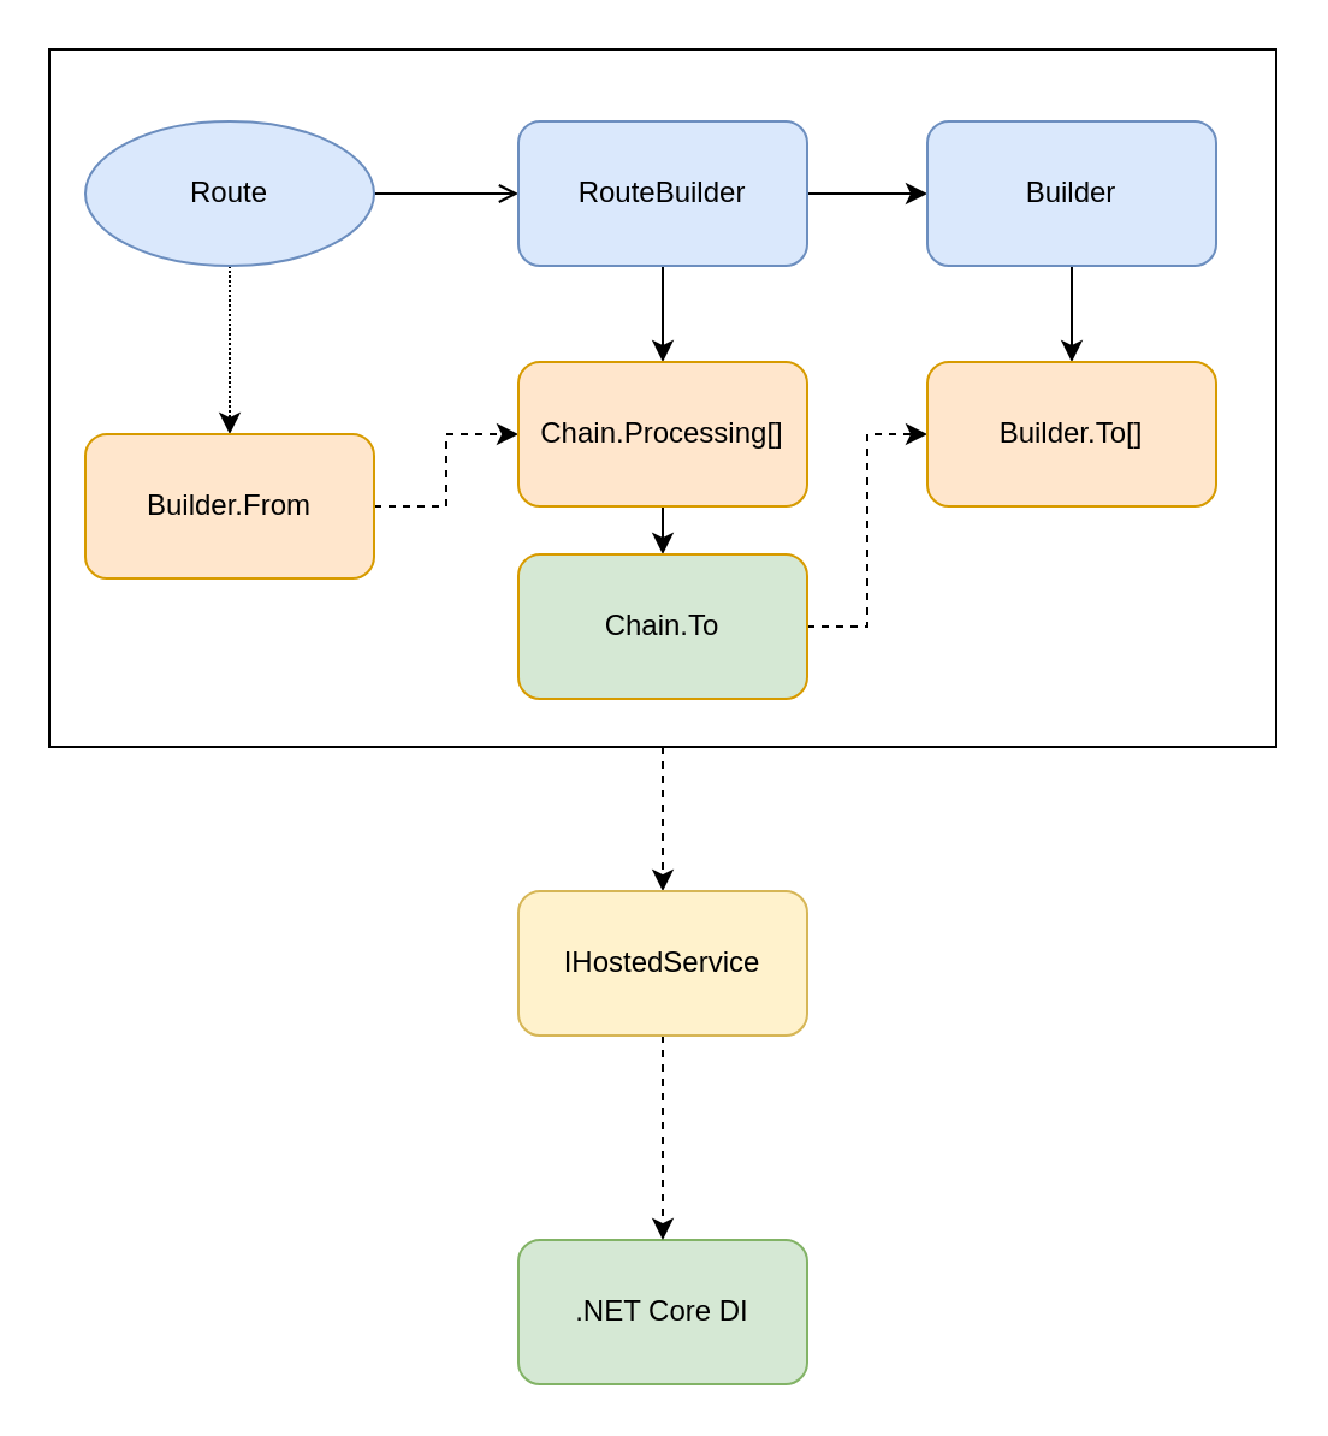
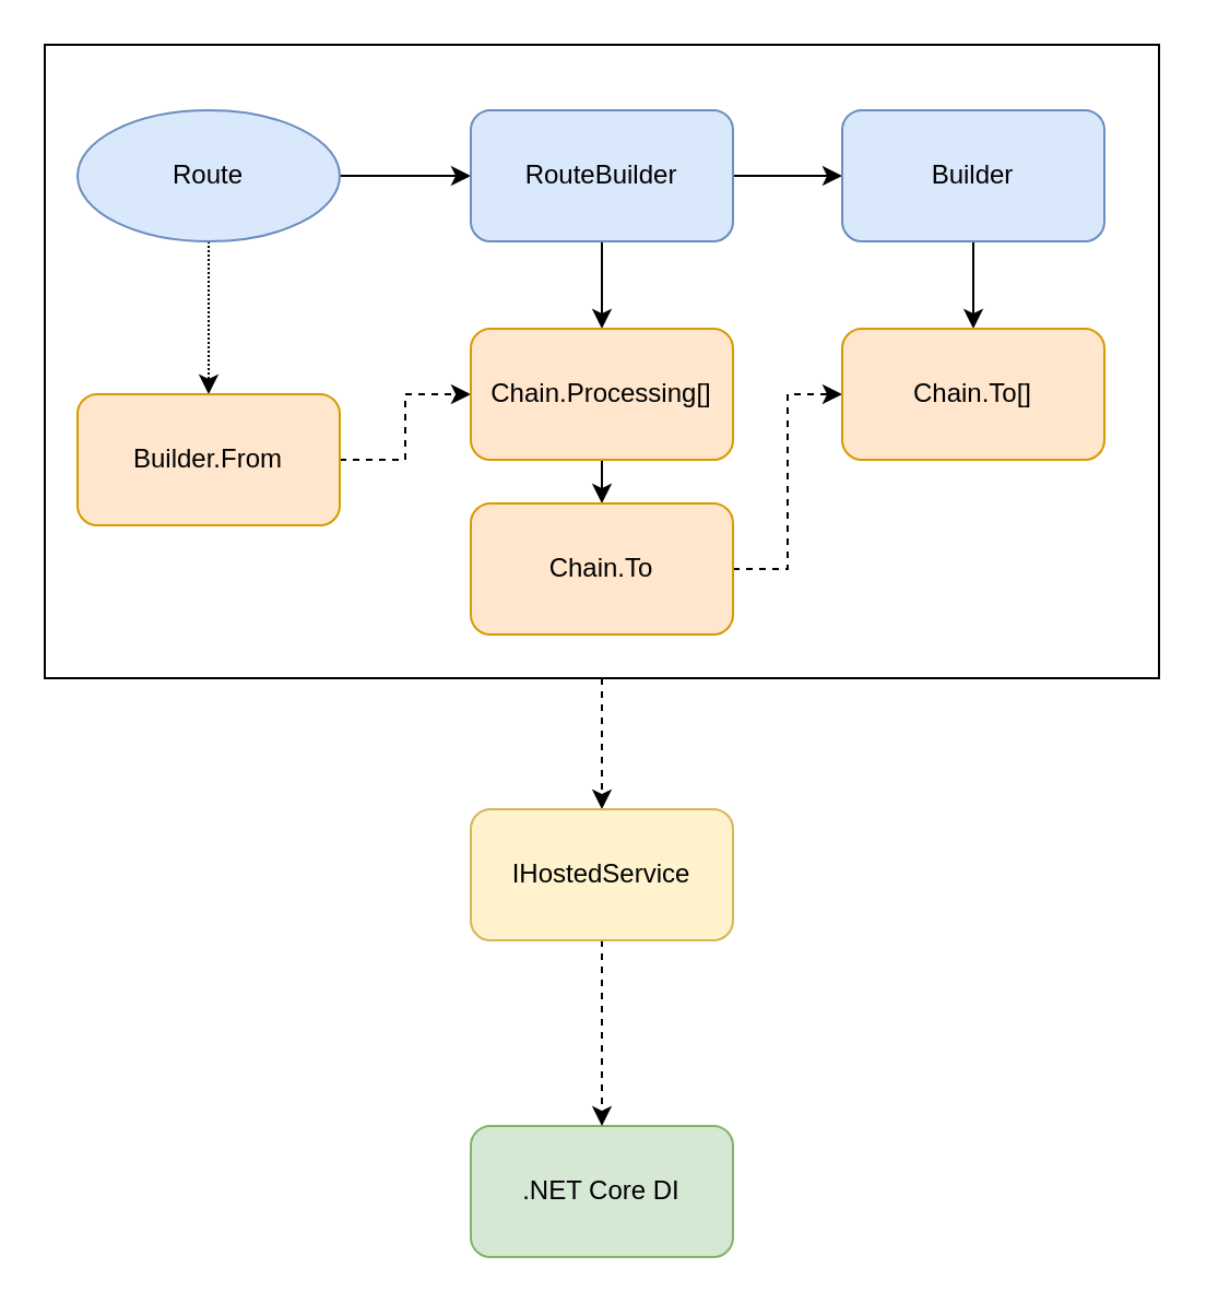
  <mxCell id="0" />
  <mxCell id="1" parent="0" />
  <mxCell id="2" value=".NET Core DI" style="rounded=1;whiteSpace=wrap;html=1;fillColor=#d5e8d4;strokeColor=#82b366;" vertex="1" parent="1"><mxGeometry x="215" y="515" width="120" height="60" as="geometry" /></mxCell>
  <mxCell id="3" value="" style="edgeStyle=orthogonalEdgeStyle;rounded=0;orthogonalLoop=1;jettySize=auto;html=1;dashed=1;" edge="1" parent="1" source="4" target="21"><mxGeometry relative="1" as="geometry" /></mxCell>
  <mxCell id="4" value="" style="rounded=0;whiteSpace=wrap;html=1;" vertex="1" parent="1"><mxGeometry x="20" y="20" width="510" height="290" as="geometry" /></mxCell>
- <mxCell id="5" value="" style="edgeStyle=orthogonalEdgeStyle;rounded=0;orthogonalLoop=1;jettySize=auto;html=1;endArrow=open;" edge="1" parent="1" source="7" target="10"><mxGeometry relative="1" as="geometry" /></mxCell>
+ <mxCell id="5" value="" style="edgeStyle=orthogonalEdgeStyle;rounded=0;orthogonalLoop=1;jettySize=auto;html=1;" edge="1" parent="1" source="7" target="10"><mxGeometry relative="1" as="geometry" /></mxCell>
  <mxCell id="6" style="edgeStyle=orthogonalEdgeStyle;rounded=0;orthogonalLoop=1;jettySize=auto;html=1;exitX=0.5;exitY=1;exitDx=0;exitDy=0;entryX=0.5;entryY=0;entryDx=0;entryDy=0;dashed=1;dashPattern=1 1;" edge="1" parent="1" source="7" target="14"><mxGeometry relative="1" as="geometry" /></mxCell>
  <mxCell id="7" value="Route" style="ellipse;whiteSpace=wrap;html=1;fillColor=#dae8fc;strokeColor=#6c8ebf;" vertex="1" parent="1"><mxGeometry x="35" y="50" width="120" height="60" as="geometry" /></mxCell>
  <mxCell id="8" value="" style="edgeStyle=orthogonalEdgeStyle;rounded=0;orthogonalLoop=1;jettySize=auto;html=1;" edge="1" parent="1" source="10" target="12"><mxGeometry relative="1" as="geometry" /></mxCell>
  <mxCell id="9" style="edgeStyle=orthogonalEdgeStyle;rounded=0;orthogonalLoop=1;jettySize=auto;html=1;exitX=0.5;exitY=1;exitDx=0;exitDy=0;entryX=0.5;entryY=0;entryDx=0;entryDy=0;" edge="1" parent="1" source="10" target="16"><mxGeometry relative="1" as="geometry" /></mxCell>
  <mxCell id="10" value="RouteBuilder" style="rounded=1;whiteSpace=wrap;html=1;fillColor=#dae8fc;strokeColor=#6c8ebf;" vertex="1" parent="1"><mxGeometry x="215" y="50" width="120" height="60" as="geometry" /></mxCell>
  <mxCell id="11" style="edgeStyle=orthogonalEdgeStyle;rounded=0;orthogonalLoop=1;jettySize=auto;html=1;exitX=0.5;exitY=1;exitDx=0;exitDy=0;entryX=0.5;entryY=0;entryDx=0;entryDy=0;" edge="1" parent="1" source="12" target="19"><mxGeometry relative="1" as="geometry" /></mxCell>
  <mxCell id="12" value="Builder" style="rounded=1;whiteSpace=wrap;html=1;fillColor=#dae8fc;strokeColor=#6c8ebf;" vertex="1" parent="1"><mxGeometry x="385" y="50" width="120" height="60" as="geometry" /></mxCell>
  <mxCell id="13" style="edgeStyle=orthogonalEdgeStyle;rounded=0;orthogonalLoop=1;jettySize=auto;html=1;entryX=0;entryY=0.5;entryDx=0;entryDy=0;dashed=1;" edge="1" parent="1" source="14" target="16"><mxGeometry relative="1" as="geometry" /></mxCell>
  <mxCell id="14" value="Builder.From" style="rounded=1;whiteSpace=wrap;html=1;fillColor=#ffe6cc;strokeColor=#d79b00;" vertex="1" parent="1"><mxGeometry x="35" y="180" width="120" height="60" as="geometry" /></mxCell>
  <mxCell id="15" style="edgeStyle=orthogonalEdgeStyle;rounded=0;orthogonalLoop=1;jettySize=auto;html=1;exitX=0.5;exitY=1;exitDx=0;exitDy=0;entryX=0.5;entryY=0;entryDx=0;entryDy=0;" edge="1" parent="1" source="16" target="18"><mxGeometry relative="1" as="geometry" /></mxCell>
  <mxCell id="16" value="Chain.Processing[]" style="rounded=1;whiteSpace=wrap;html=1;fillColor=#ffe6cc;strokeColor=#d79b00;" vertex="1" parent="1"><mxGeometry x="215" y="150" width="120" height="60" as="geometry" /></mxCell>
  <mxCell id="17" style="edgeStyle=orthogonalEdgeStyle;rounded=0;orthogonalLoop=1;jettySize=auto;html=1;exitX=1;exitY=0.5;exitDx=0;exitDy=0;entryX=0;entryY=0.5;entryDx=0;entryDy=0;dashed=1;" edge="1" parent="1" source="18" target="19"><mxGeometry relative="1" as="geometry" /></mxCell>
- <mxCell id="18" value="Chain.To" style="rounded=1;whiteSpace=wrap;html=1;fillColor=#d5e8d4;strokeColor=#d79b00;" vertex="1" parent="1"><mxGeometry x="215" y="230" width="120" height="60" as="geometry" /></mxCell>
- <mxCell id="19" value="Builder.To[]" style="rounded=1;whiteSpace=wrap;html=1;fillColor=#ffe6cc;strokeColor=#d79b00;" vertex="1" parent="1"><mxGeometry x="385" y="150" width="120" height="60" as="geometry" /></mxCell>
+ <mxCell id="18" value="Chain.To" style="rounded=1;whiteSpace=wrap;html=1;fillColor=#ffe6cc;strokeColor=#d79b00;" vertex="1" parent="1"><mxGeometry x="215" y="230" width="120" height="60" as="geometry" /></mxCell>
+ <mxCell id="19" value="Chain.To[]" style="rounded=1;whiteSpace=wrap;html=1;fillColor=#ffe6cc;strokeColor=#d79b00;" vertex="1" parent="1"><mxGeometry x="385" y="150" width="120" height="60" as="geometry" /></mxCell>
  <mxCell id="20" value="" style="edgeStyle=orthogonalEdgeStyle;rounded=0;orthogonalLoop=1;jettySize=auto;html=1;dashed=1;" edge="1" parent="1" source="21" target="2"><mxGeometry relative="1" as="geometry" /></mxCell>
  <mxCell id="21" value="IHostedService" style="rounded=1;whiteSpace=wrap;html=1;fillColor=#fff2cc;strokeColor=#d6b656;" vertex="1" parent="1"><mxGeometry x="215" y="370" width="120" height="60" as="geometry" /></mxCell>
